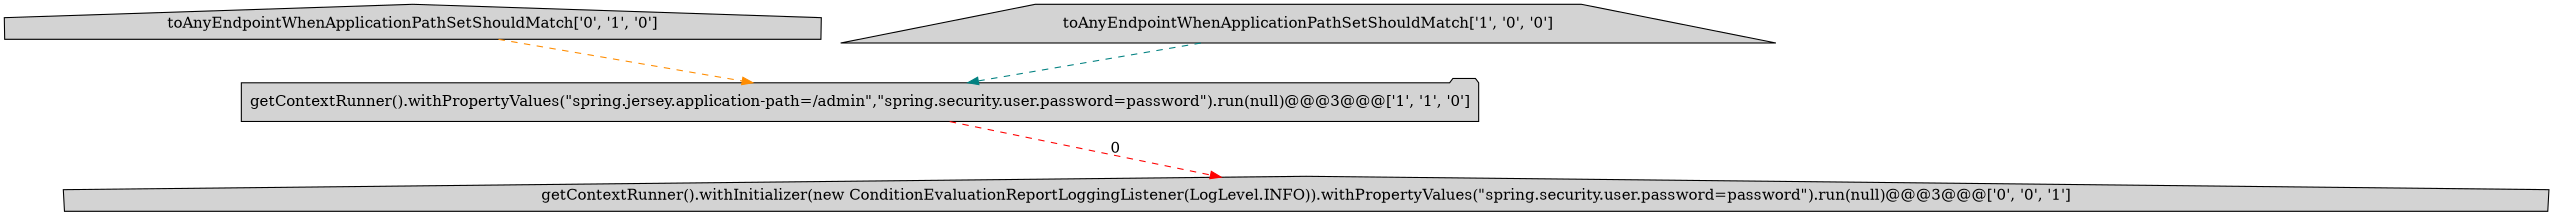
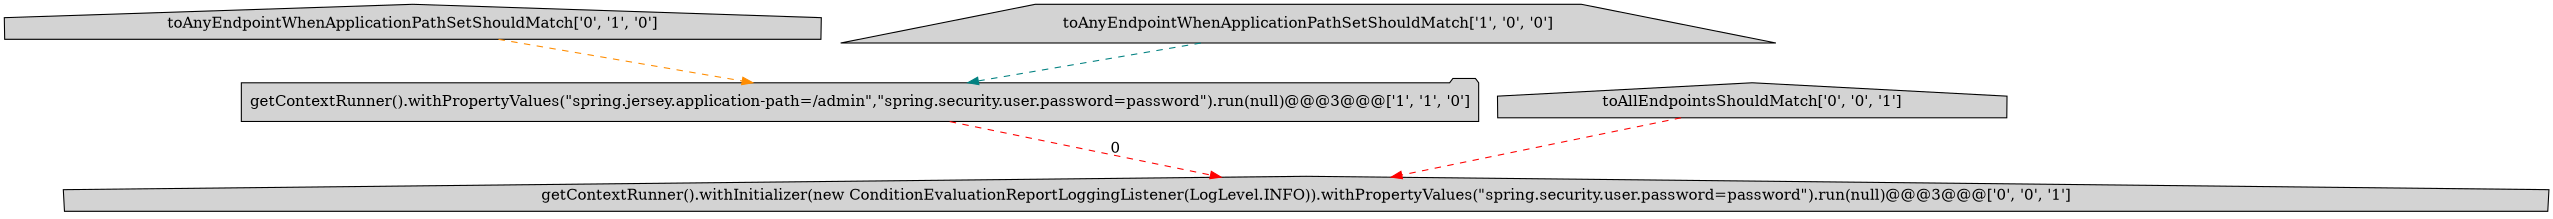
  digraph {
    node [fillcolor=lightgray shape=house style=filled]
    edge [style=dashed color=red]
    n1 [label="getContextRunner().withInitializer(new ConditionEvaluationReportLoggingListener(LogLevel.INFO)).withPropertyValues(\"spring.security.user.password=password\").run(null)@@@3@@@['0', '0', '1']"]
    n2 [label="toAnyEndpointWhenApplicationPathSetShouldMatch['0', '1', '0']"]
    n3 [label="getContextRunner().withPropertyValues(\"spring.jersey.application-path=/admin\",\"spring.security.user.password=password\").run(null)@@@3@@@['1', '1', '0']" shape=folder]
    n4 [label="toAnyEndpointWhenApplicationPathSetShouldMatch['1', '0', '0']" shape=trapezium]
+   n5 [label="toAllEndpointsShouldMatch['0', '0', '1']"]
    n2 -> n3 [color=darkorange]
    n3 -> n1 [label=0]
    n4 -> n3 [color=teal]
+   n5 -> n1
  }
